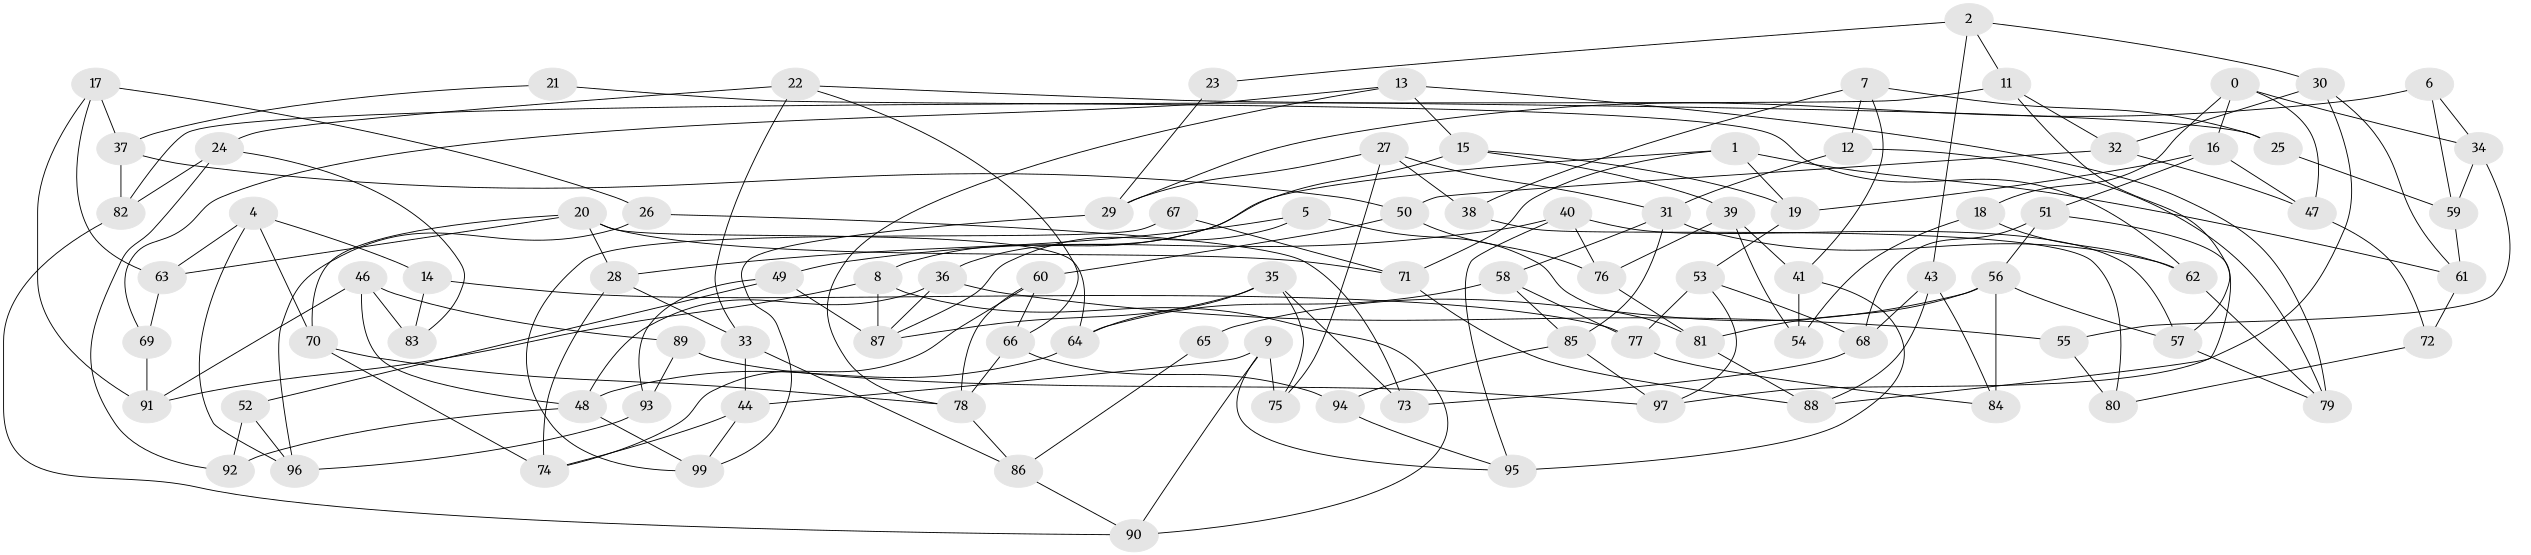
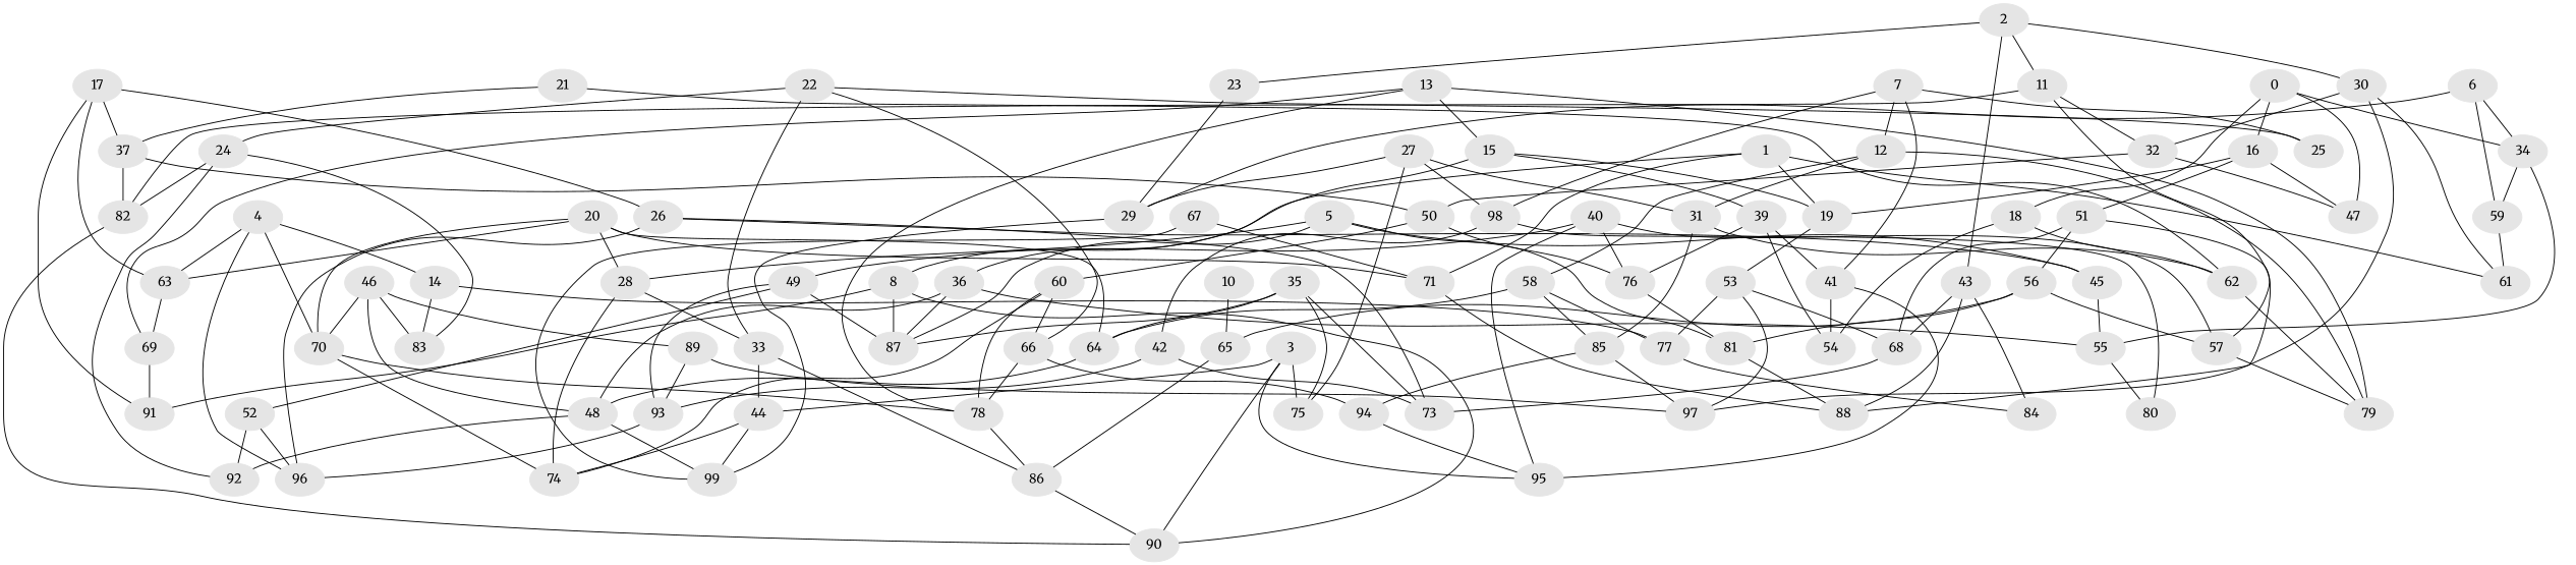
  graph {
    fontname=Merriweather
    node [color=gray90 fontname=Merriweather style=filled]
    edge [fontname=Merriweather]
    1
    8
    19
    61
    71
    87
    90
    91
    53
-   72
    88
    2
    11
    23
    30
    43
    32
    57
    82
    29
    97
    84
    68
    n24 [label=0]
    16
    18
    34
    47
    51
    54
    62
    59
    55
    4
    14
    63
    70
    96
    77
    83
    69
    78
    74
    5
    28
+   45
    81
    33
    6
+   10
    65
    n52 [label=99]
    7
    12
    25
-   38
+   38 [label=98]
    41
    31
    58
    79
    80
+   42
    95
-   9
+   9 [label=3]
    44
    75
    86
    89
    93
    50
    85
    64
    13
    15
    36
    39
    48
    76
    56
    17
    26
    37
    73
    20
    21
    22
    24
    66
    92
    94
    27
    60
    35
    40
    49
    52
    67
    46
    1 -- 8
    1 -- 19
    1 -- 61
    1 -- 71
    8 -- 87
    8 -- 90
    8 -- 91
    19 -- 53
-   61 -- 72
    71 -- 88
    53 -- 97
    53 -- 68
    53 -- 77
-   72 -- 80
    2 -- 11
    2 -- 23
    2 -- 30
    2 -- 43
    11 -- 32
    11 -- 57
    11 -- 82
    23 -- 29
    30 -- 61
    30 -- 32
    30 -- 97
    43 -- 88
    43 -- 84
    43 -- 68
    32 -- 47
    32 -- 50
    57 -- 79
    82 -- 90
    29 -- n52
    68 -- 73
    n24 -- 16
    n24 -- 18
    n24 -- 34
    n24 -- 47
    16 -- 19
    16 -- 47
    16 -- 51
    18 -- 54
    18 -- 62
    34 -- 59
    34 -- 55
-   47 -- 72
    51 -- 88
    51 -- 68
    51 -- 56
    62 -- 79
    59 -- 61
    55 -- 80
    4 -- 14
    4 -- 63
    4 -- 70
    4 -- 96
    14 -- 77
    14 -- 83
    63 -- 69
    70 -- 78
    70 -- 74
    77 -- 84
    69 -- 91
    78 -- 86
    5 -- 87
    5 -- 28
+   5 -- 45
    5 -- 81
    28 -- 74
    28 -- 33
+   45 -- 55
    81 -- 88
    33 -- 44
    33 -- 86
    6 -- 29
    6 -- 34
    6 -- 59
+   10 -- 65
    65 -- 86
    7 -- 12
    7 -- 25
    7 -- 38
    7 -- 41
    12 -- 31
-   31 -- 58
+   12 -- 58
    12 -- 79
-   25 -- 59
    38 -- 80
+   38 -- 42
    41 -- 54
    41 -- 95
    31 -- 62
    31 -- 85
    58 -- 77
    58 -- 85
    58 -- 64
+   42 -- 93
+   42 -- 73
    9 -- 90
    9 -- 95
    9 -- 44
    9 -- 75
    44 -- 74
    44 -- n52
    86 -- 90
    89 -- 97
    89 -- 93
    93 -- 96
    50 -- 76
    50 -- 60
    85 -- 97
    85 -- 94
    64 -- 48
    13 -- 69
    13 -- 78
    13 -- 79
    13 -- 15
    15 -- 19
    15 -- 36
    15 -- 39
    36 -- 87
    36 -- 55
    36 -- 48
    39 -- 54
    39 -- 41
    39 -- 76
    48 -- n52
    48 -- 92
    76 -- 81
    56 -- 57
-   56 -- 84
    56 -- 81
    56 -- 65
    17 -- 91
    17 -- 63
    17 -- 26
    17 -- 37
    26 -- 96
+   26 -- 45
    26 -- 73
    37 -- 82
    37 -- 50
    20 -- 71
    20 -- 63
    20 -- 70
    20 -- 28
    20 -- 64
    21 -- 62
    21 -- 37
    22 -- 33
    22 -- 25
    22 -- 24
    22 -- 66
    24 -- 82
    24 -- 83
    24 -- 92
    66 -- 78
    66 -- 94
    94 -- 95
    27 -- 29
    27 -- 38
    27 -- 31
    27 -- 75
    60 -- 78
    60 -- 74
    60 -- 66
    35 -- 87
    35 -- 75
    35 -- 64
    35 -- 73
    40 -- 57
    40 -- 95
    40 -- 76
    40 -- 49
    49 -- 87
    49 -- 93
    49 -- 52
    52 -- 96
    52 -- 92
    67 -- 71
    67 -- n52
-   46 -- 91
+   46 -- 70
    46 -- 83
    46 -- 89
    46 -- 48
  }
